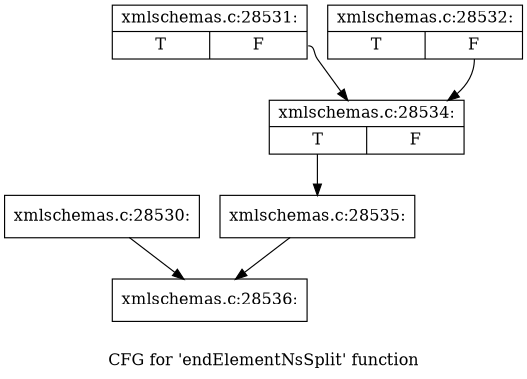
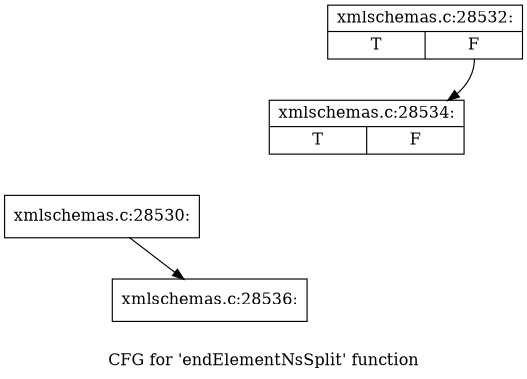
  digraph {
    label="CFG for 'endElementNsSplit' function"
    node [shape=record]
    edge [tailport=s0]
    n1 [label="{xmlschemas.c:28530:}"]
    n2 [label="{xmlschemas.c:28536:}"]
-   n3 [label="{xmlschemas.c:28531:|{<s0>T|<s1>F}}"]
    n4 [label="{xmlschemas.c:28534:|{<s0>T|<s1>F}}"]
    n5 [label="{xmlschemas.c:28532:|{<s0>T|<s1>F}}"]
-   n6 [label="{xmlschemas.c:28535:}"]
    n1 -> n2
-   n3 -> n4 [tailport=s1]
-   n4 -> n6
    n5 -> n4 [tailport=s1]
-   n6 -> n2
  }
